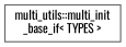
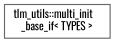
  digraph {
    rankdir=LR
    fontname=Oswald
-   n1 [color=grey40 fillcolor=white fontname=Oswald fontsize=10 height=0.2 label="multi_utils::multi_init\l_base_if\< TYPES \>" shape=box style=filled width=0.4]
+   n1 [color=grey40 fillcolor=white fontname=Oswald fontsize=10 height=0.2 label="tlm_utils::multi_init\l_base_if\< TYPES \>" shape=box style=filled width=0.4]
  }
